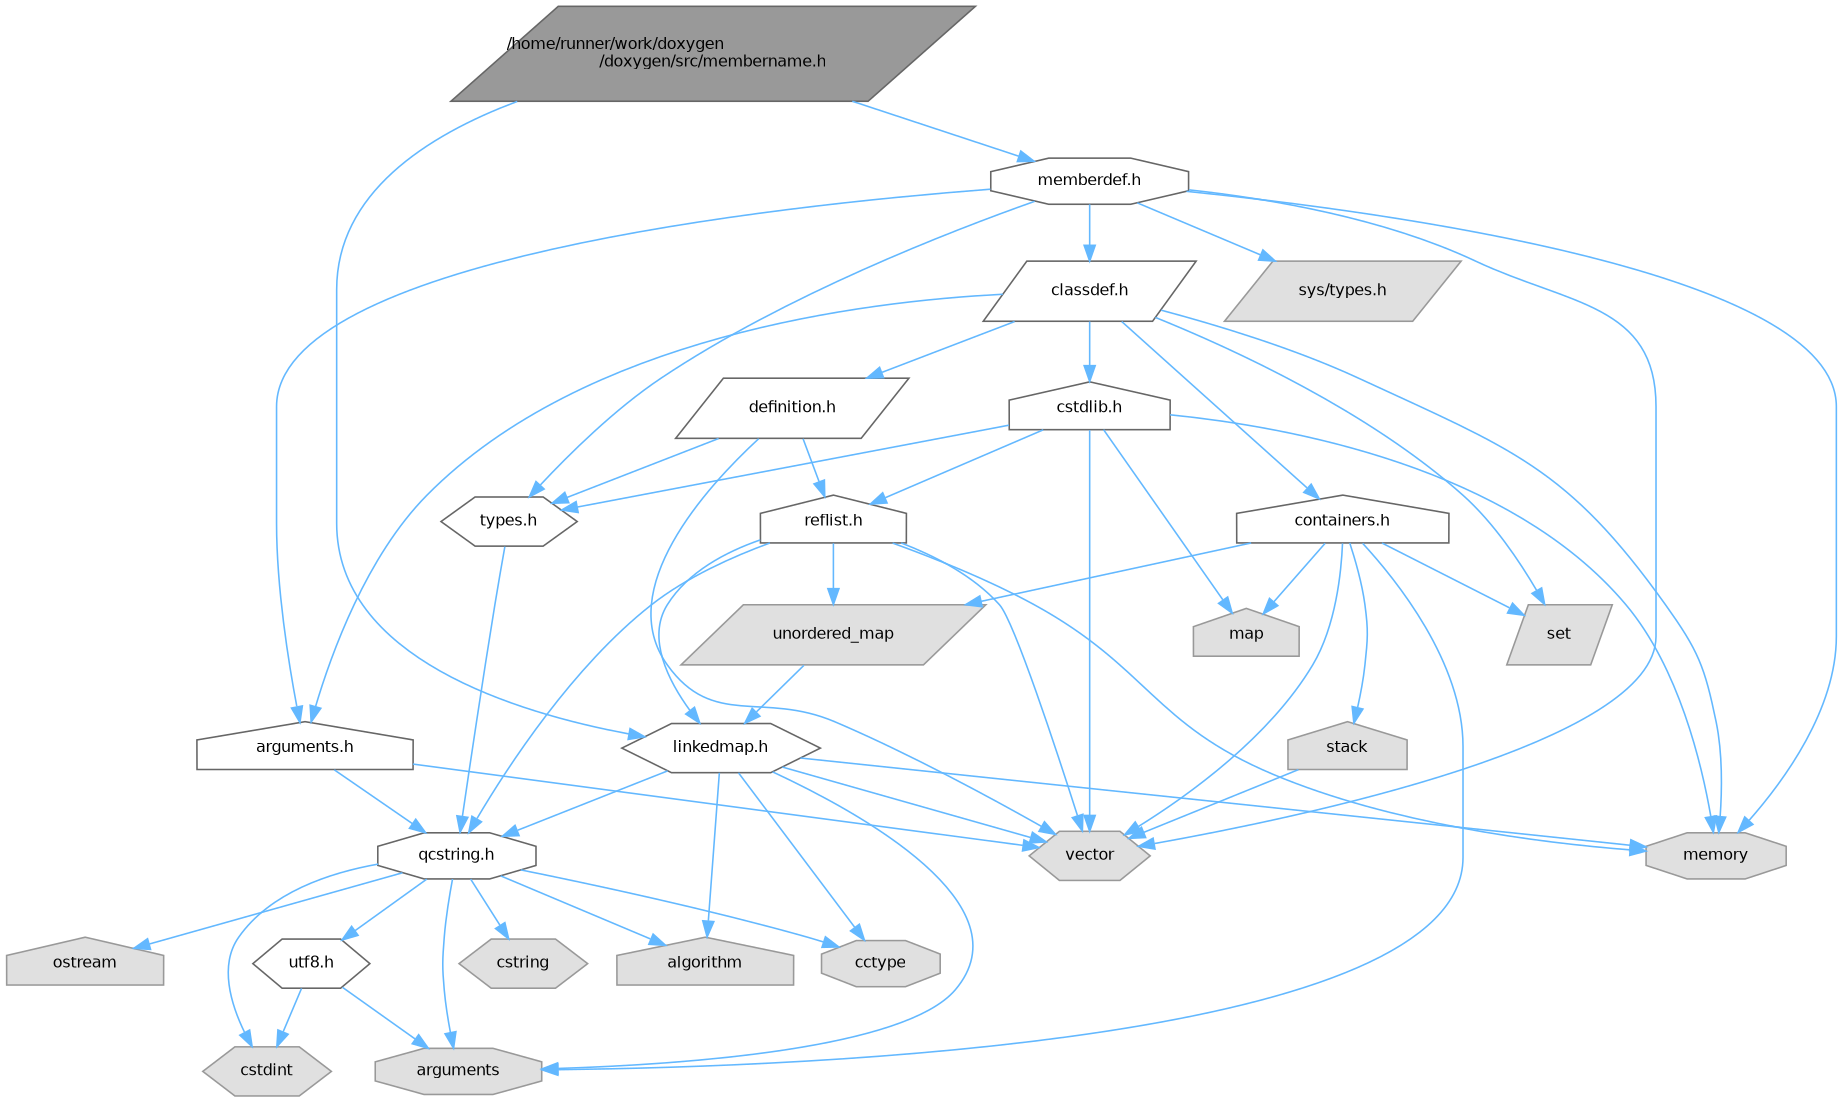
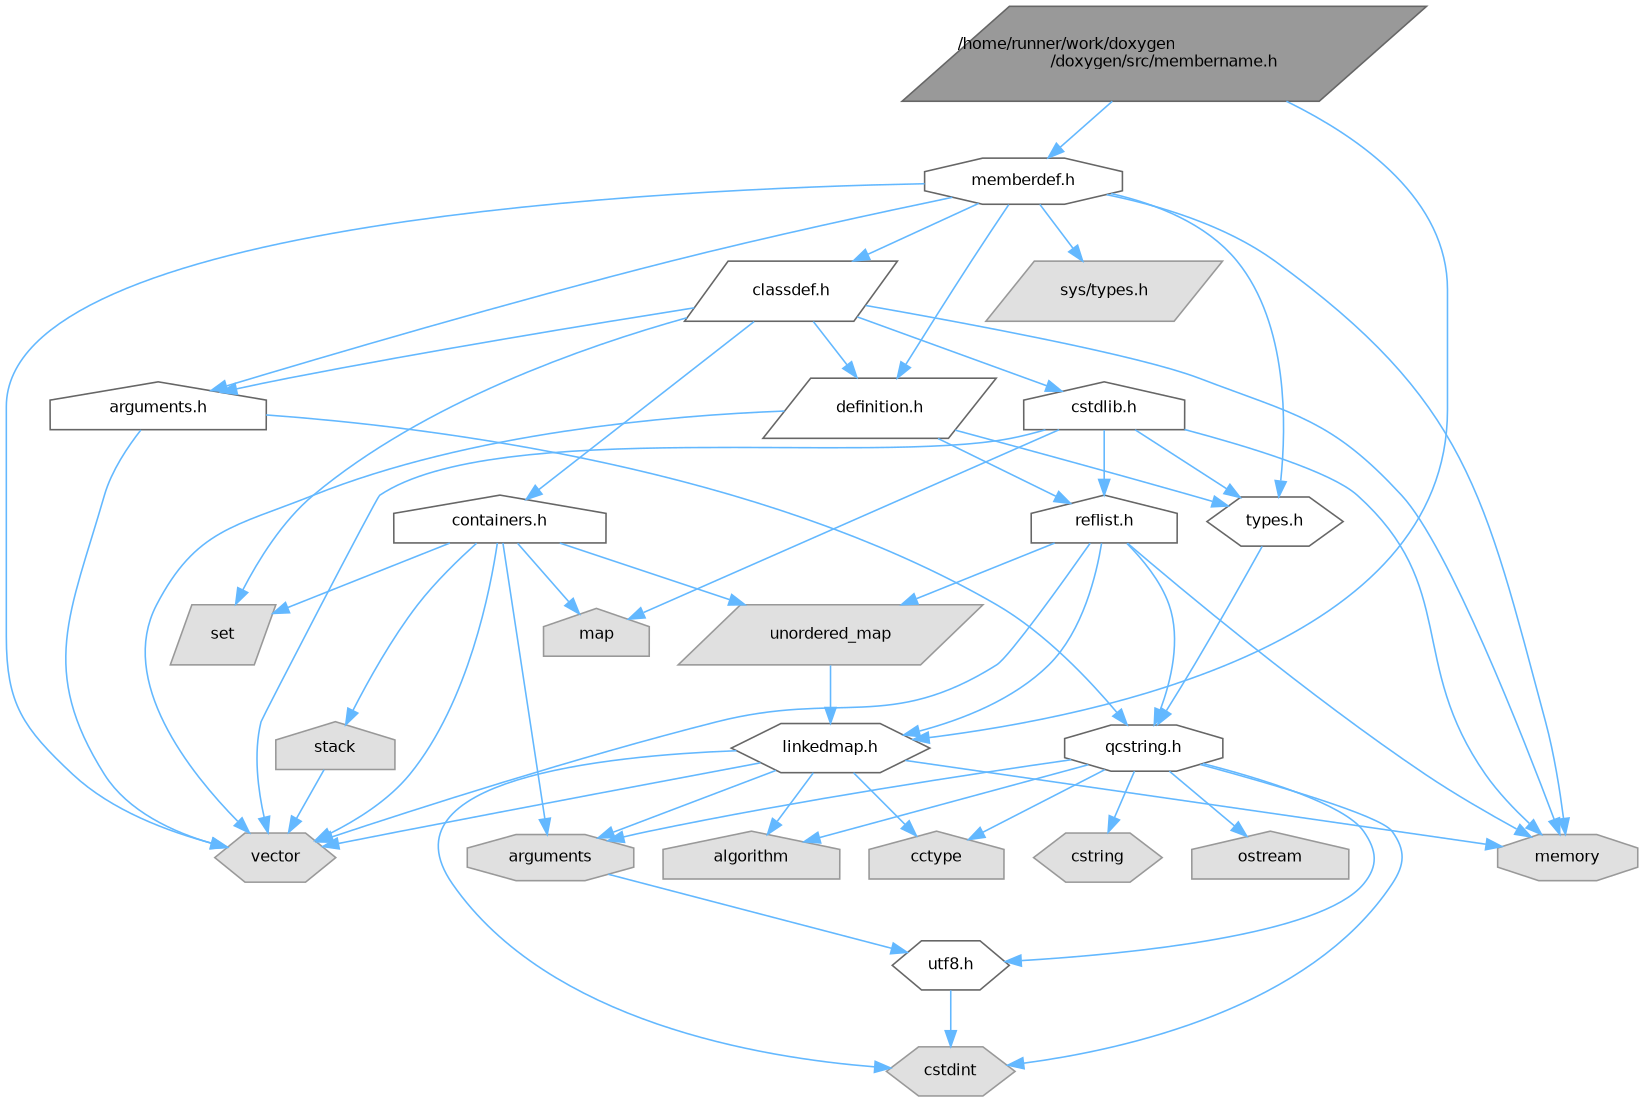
  digraph {
    node [color=grey60 fillcolor="#E0E0E0" fontname=Helvetica fontsize=10 shape=house style=filled]
    edge [color=steelblue1 fontname=Helvetica fontsize=10 labelfontname=Helvetica labelfontsize=10 style=solid]
    n1 [color=gray40 fillcolor=grey60 fontcolor=black height=0.2 label="/home/runner/work/doxygen\l/doxygen/src/membername.h" shape=parallelogram width=0.4]
    n2 [color=grey40 fillcolor=white height=0.2 label="memberdef.h" shape=octagon width=0.4]
    n3 [color=grey40 fillcolor=white height=0.2 label="linkedmap.h" shape=hexagon width=0.4]
    n4 [height=0.2 label=vector shape=hexagon width=0.4]
    n5 [height=0.2 label=memory shape=octagon width=0.4]
    n6 [height=0.2 label="sys/types.h" shape=parallelogram width=0.4]
    n7 [color=grey40 fillcolor=white height=0.2 label="types.h" shape=hexagon width=0.4]
    n8 [color=grey40 fillcolor=white height=0.2 label="definition.h" shape=parallelogram width=0.4]
    n9 [color=grey40 fillcolor=white height=0.2 label="arguments.h" width=0.4]
    n10 [color=grey40 fillcolor=white height=0.2 label="classdef.h" shape=parallelogram width=0.4]
    n11 [color=grey40 fillcolor=white height=0.2 label="qcstring.h" shape=octagon width=0.4]
    n12 [height=0.2 label=arguments shape=octagon width=0.4]
    n13 [height=0.2 label=algorithm width=0.4]
-   n14 [height=0.2 label=cctype shape=octagon width=0.4]
+   n14 [height=0.2 label=cctype width=0.4]
    n15 [color=grey40 fillcolor=white height=0.2 label="reflist.h" width=0.4]
    n16 [height=0.2 label=set shape=parallelogram width=0.4]
    n17 [color=grey40 fillcolor=white height=0.2 label="containers.h" width=0.4]
    n18 [color=grey40 fillcolor=white height=0.2 label="cstdlib.h" width=0.4]
    n19 [height=0.2 label=cstring shape=hexagon width=0.4]
    n20 [height=0.2 label=cstdint shape=hexagon width=0.4]
    n21 [height=0.2 label=ostream width=0.4]
    n22 [color=grey40 fillcolor=white height=0.2 label="utf8.h" shape=hexagon width=0.4]
    n23 [height=0.2 label=unordered_map shape=parallelogram width=0.4]
    n24 [height=0.2 label=map width=0.4]
    n25 [height=0.2 label=stack width=0.4]
    n1 -> n2
    n1 -> n3
    n2 -> n4
    n2 -> n5
    n2 -> n6
    n2 -> n7
+   n2 -> n8
    n2 -> n9
    n2 -> n10
    n3 -> n4
    n3 -> n5
-   n3 -> n11
+   n3 -> n20
    n3 -> n12
    n3 -> n13
    n3 -> n14
    n7 -> n11
    n8 -> n4
    n8 -> n7
    n8 -> n15
    n9 -> n4
    n9 -> n11
    n10 -> n5
    n10 -> n8
    n10 -> n9
    n10 -> n16
    n10 -> n17
    n10 -> n18
    n11 -> n12
    n11 -> n13
    n11 -> n14
    n11 -> n19
    n11 -> n20
    n11 -> n21
    n11 -> n22
    n15 -> n3
    n15 -> n4
    n15 -> n5
    n15 -> n11
    n15 -> n23
    n17 -> n4
    n17 -> n12
    n17 -> n16
    n17 -> n23
    n17 -> n24
    n17 -> n25
    n18 -> n4
    n18 -> n5
    n18 -> n7
    n18 -> n15
    n18 -> n24
-   n22 -> n12
+   n12 -> n22
    n22 -> n20
    n23 -> n3
    n25 -> n4
  }
